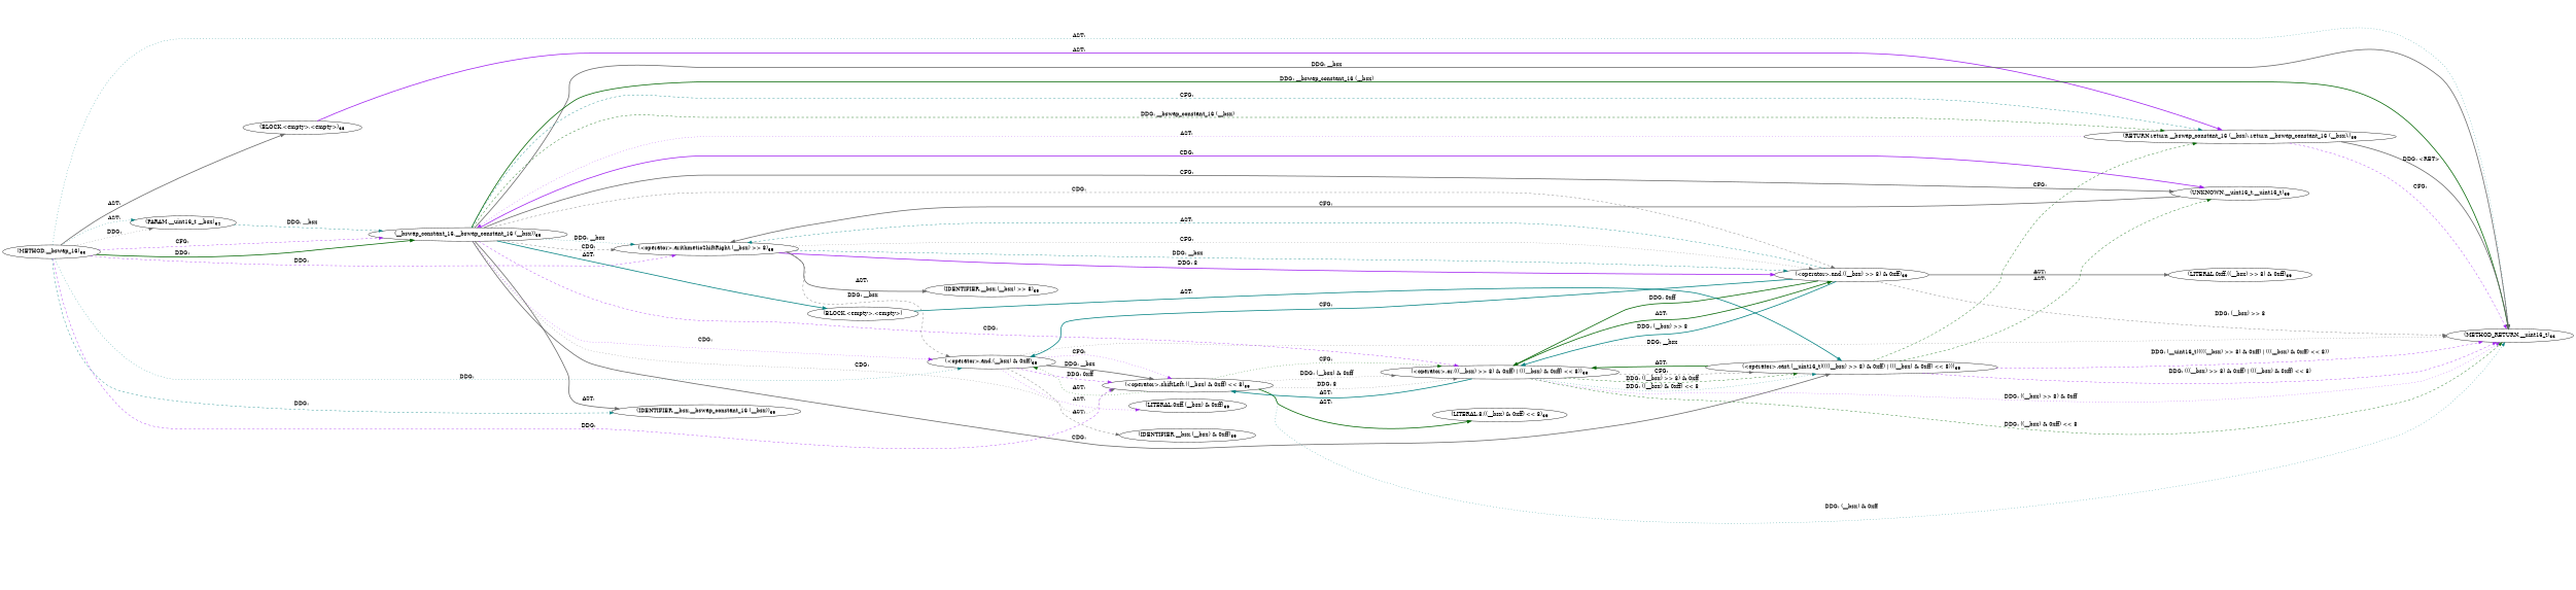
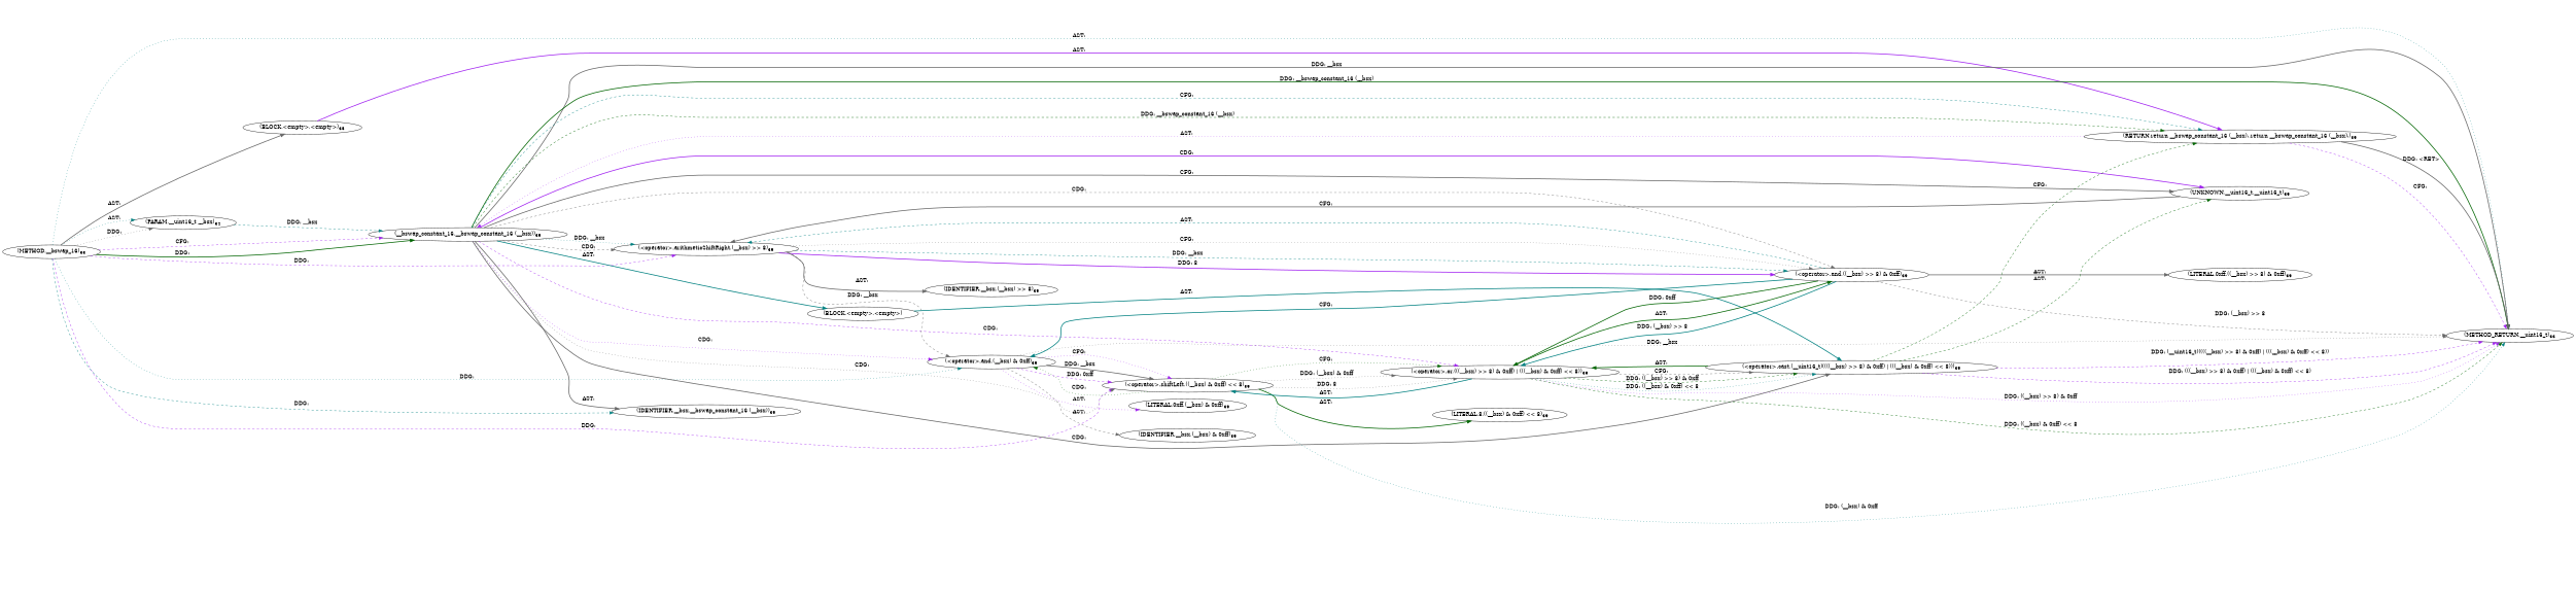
  digraph {
    rankdir=LR
    edge [color=gray40 style=bold]
    n1 [label=<(METHOD,__bswap_16)<SUB>33</SUB>>]
    n2 [label=<(PARAM,__uint16_t __bsx)<SUB>34</SUB>>]
    n3 [label=<(BLOCK,&lt;empty&gt;,&lt;empty&gt;)<SUB>35</SUB>>]
    n4 [label=<(__bswap_constant_16,__bswap_constant_16 (__bsx))<SUB>39</SUB>>]
    n5 [label=<(&lt;operator&gt;.arithmeticShiftRight,(__bsx) &gt;&gt; 8)<SUB>39</SUB>>]
    n6 [label=<(&lt;operator&gt;.shiftLeft,((__bsx) &amp; 0xff) &lt;&lt; 8)<SUB>39</SUB>>]
    n7 [label=<(&lt;operator&gt;.and,(__bsx) &amp; 0xff)<SUB>39</SUB>>]
    n8 [label=<(METHOD_RETURN,__uint16_t)<SUB>33</SUB>>]
    n9 [label=<(IDENTIFIER,__bsx,__bswap_constant_16 (__bsx))<SUB>39</SUB>>]
    n10 [label=<(RETURN,return __bswap_constant_16 (__bsx);,return __bswap_constant_16 (__bsx);)<SUB>39</SUB>>]
    n11 [label=<(&lt;operator&gt;.and,((__bsx) &gt;&gt; 8) &amp; 0xff)<SUB>39</SUB>>]
    n12 [label=<(BLOCK,&lt;empty&gt;,&lt;empty&gt;)>]
    n13 [label=<(&lt;operator&gt;.cast,(__uint16_t)((((__bsx) &gt;&gt; 8) &amp; 0xff) | (((__bsx) &amp; 0xff) &lt;&lt; 8)))<SUB>39</SUB>>]
    n14 [label=<(UNKNOWN,__uint16_t,__uint16_t)<SUB>39</SUB>>]
    n15 [label=<(&lt;operator&gt;.or,(((__bsx) &gt;&gt; 8) &amp; 0xff) | (((__bsx) &amp; 0xff) &lt;&lt; 8))<SUB>39</SUB>>]
    n16 [label=<(LITERAL,0xff,((__bsx) &gt;&gt; 8) &amp; 0xff)<SUB>39</SUB>>]
    n17 [label=<(IDENTIFIER,__bsx,(__bsx) &gt;&gt; 8)<SUB>39</SUB>>]
    n18 [label=<(LITERAL,8,((__bsx) &amp; 0xff) &lt;&lt; 8)<SUB>39</SUB>>]
    n19 [label=<(IDENTIFIER,__bsx,(__bsx) &amp; 0xff)<SUB>39</SUB>>]
    n20 [label=<(LITERAL,0xff,(__bsx) &amp; 0xff)<SUB>39</SUB>>]
    n1 -> n2 [color=teal label="AST: " style=dotted]
    n1 -> n2 [label="DDG: " style=dotted]
    n1 -> n3 [label="AST: "]
    n1 -> n4 [color=purple label="CFG: " style=dashed]
    n1 -> n4 [color=darkgreen label="DDG: "]
    n1 -> n5 [color=purple label="DDG: " style=dashed]
    n1 -> n6 [color=purple label="DDG: " style=dashed]
    n1 -> n7 [color=teal label="DDG: " style=dotted]
    n1 -> n8 [color=teal label="AST: " style=dotted]
    n1 -> n9 [color=teal label="DDG: " style=dashed]
    n2 -> n4 [color=teal label="DDG: __bsx" style=dashed]
    n3 -> n10 [color=purple label="AST: "]
    n4 -> n5 [color=teal label="DDG: __bsx" style=dotted]
    n4 -> n5 [label="CDG: " style=dashed]
    n4 -> n6 [label="CDG: " style=dotted]
    n4 -> n7 [color=purple label="CDG: " style=dotted]
    n4 -> n8 [label="DDG: __bsx"]
    n4 -> n8 [color=darkgreen label="DDG: __bswap_constant_16 (__bsx)"]
    n4 -> n9 [label="AST: "]
    n4 -> n10 [color=teal label="CFG: " style=dashed]
    n4 -> n10 [color=darkgreen label="DDG: __bswap_constant_16 (__bsx)" style=dashed]
    n4 -> n11 [label="CDG: " style=dashed]
    n4 -> n12 [color=teal label="AST: "]
    n4 -> n13 [label="CDG: "]
    n4 -> n14 [label="CFG: "]
    n4 -> n14 [color=purple label="CDG: "]
    n4 -> n15 [color=purple label="CDG: " style=dashed]
    n5 -> n7 [label="DDG: __bsx" style=dashed]
    n5 -> n11 [label="CFG: " style=dotted]
    n5 -> n11 [color=teal label="DDG: __bsx" style=dashed]
    n5 -> n11 [color=purple label="DDG: 8"]
    n5 -> n17 [label="AST: "]
-   n6 -> n7 [color=darkgreen label="AST: " style=dotted]
+   n6 -> n7 [color=darkgreen label="CDG: " style=dotted]
    n6 -> n8 [color=teal label="DDG: (__bsx) &amp; 0xff" style=dotted]
    n6 -> n15 [color=darkgreen label="CFG: " style=dotted]
    n6 -> n15 [label="DDG: (__bsx) &amp; 0xff" style=dotted]
    n6 -> n15 [label="DDG: 8" style=dotted]
    n6 -> n18 [color=darkgreen label="AST: "]
    n7 -> n6 [color=purple label="CFG: " style=dotted]
    n7 -> n6 [label="DDG: __bsx"]
    n7 -> n6 [color=purple label="DDG: 0xff" style=dashed]
    n7 -> n8 [label="DDG: __bsx" style=dotted]
    n7 -> n19 [label="AST: " style=dashed]
    n7 -> n20 [color=purple label="AST: " style=dotted]
    n10 -> n4 [color=purple label="AST: " style=dotted]
    n10 -> n8 [color=purple label="CFG: " style=dashed]
    n10 -> n8 [label="DDG: &lt;RET&gt;"]
    n11 -> n5 [color=teal label="AST: " style=dashed]
    n11 -> n7 [color=teal label="CFG: "]
    n11 -> n8 [label="DDG: (__bsx) &gt;&gt; 8" style=dashed]
    n11 -> n15 [color=teal label="DDG: (__bsx) &gt;&gt; 8"]
    n11 -> n15 [color=darkgreen label="DDG: 0xff"]
    n11 -> n16 [label="AST: "]
    n12 -> n13 [color=teal label="AST: "]
    n13 -> n8 [color=purple label="DDG: (((__bsx) &gt;&gt; 8) &amp; 0xff) | (((__bsx) &amp; 0xff) &lt;&lt; 8)" style=dashed]
    n13 -> n8 [color=purple label="DDG: (__uint16_t)((((__bsx) &gt;&gt; 8) &amp; 0xff) | (((__bsx) &amp; 0xff) &lt;&lt; 8))" style=dashed]
    n13 -> n10 [color=darkgreen label="CFG: " style=dashed]
    n13 -> n14 [color=darkgreen label="AST: " style=dashed]
    n13 -> n15 [color=darkgreen label="AST: "]
    n14 -> n5 [label="CFG: "]
    n15 -> n6 [color=teal label="AST: "]
    n15 -> n8 [color=purple label="DDG: ((__bsx) &gt;&gt; 8) &amp; 0xff" style=dotted]
    n15 -> n8 [color=darkgreen label="DDG: ((__bsx) &amp; 0xff) &lt;&lt; 8" style=dashed]
    n15 -> n11 [color=darkgreen label="AST: "]
    n15 -> n13 [label="CFG: " style=dashed]
    n15 -> n13 [color=darkgreen label="DDG: ((__bsx) &gt;&gt; 8) &amp; 0xff" style=dashed]
    n15 -> n13 [color=teal label="DDG: ((__bsx) &amp; 0xff) &lt;&lt; 8" style=dotted]
  }
